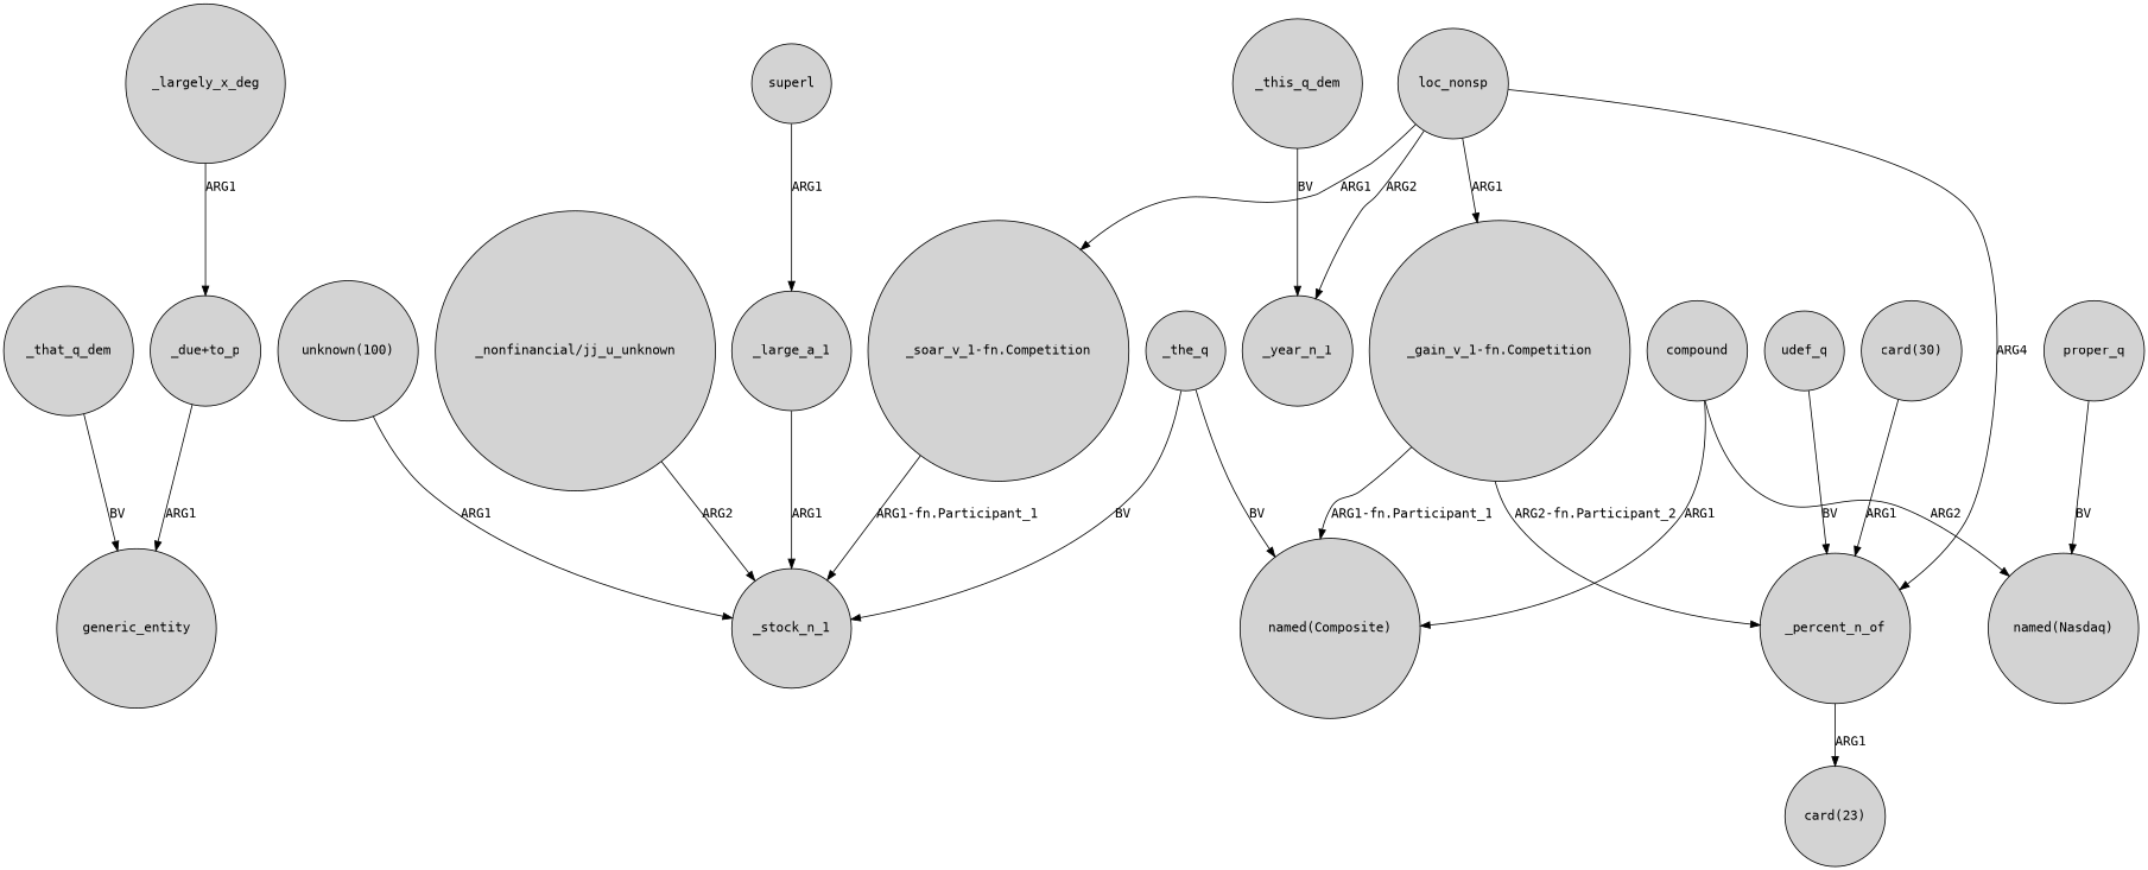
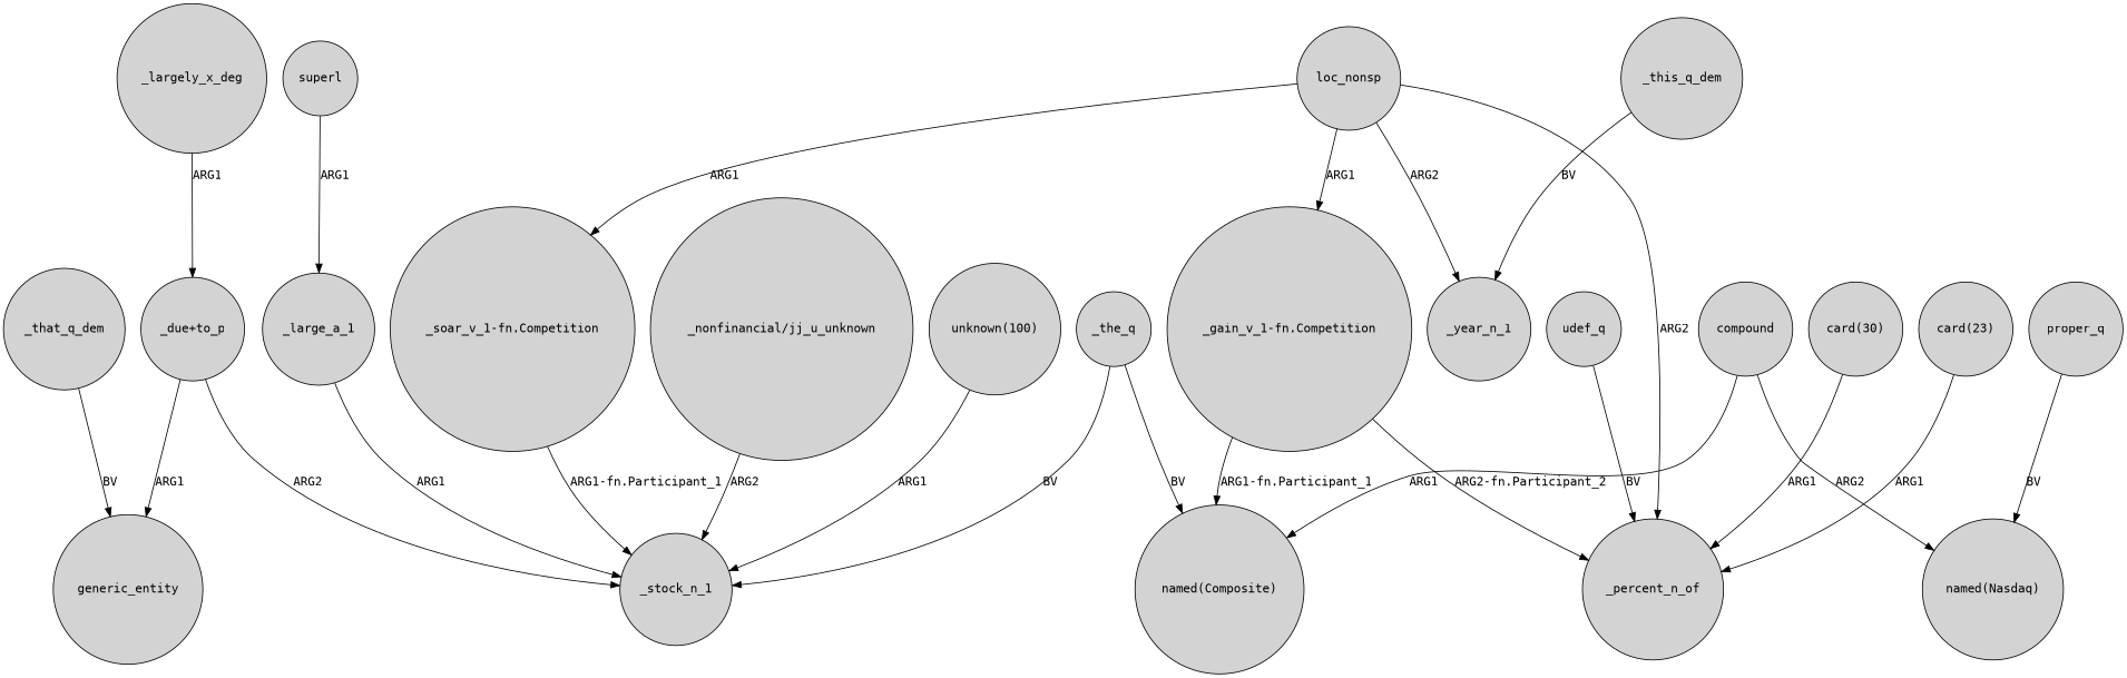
  digraph {
    fontname="DejaVu Sans Mono"
    node [fontname="DejaVu Sans Mono" shape=circle style=filled]
    edge [fontname="DejaVu Sans Mono"]
    "_due+to_p"
    generic_entity
    _stock_n_1
    proper_q
    "named(Nasdaq)"
    superl
    _large_a_1
    _the_q
    "named(Composite)"
    loc_nonsp
    "_gain_v_1-fn.Competition"
    _percent_n_of
    _year_n_1
    "_soar_v_1-fn.Competition"
    "card(23)"
    udef_q
    compound
    "card(30)"
    _this_q_dem
    n20 [label="unknown(100)"]
    _that_q_dem
    _largely_x_deg
    "_nonfinancial/jj_u_unknown"
    "_due+to_p" -> generic_entity [label=ARG1]
+   "_due+to_p" -> _stock_n_1 [label=ARG2]
    proper_q -> "named(Nasdaq)" [label=BV]
    superl -> _large_a_1 [label=ARG1]
    _large_a_1 -> _stock_n_1 [label=ARG1]
    _the_q -> _stock_n_1 [label=BV]
    _the_q -> "named(Composite)" [label=BV]
    loc_nonsp -> "_gain_v_1-fn.Competition" [label=ARG1]
-   loc_nonsp -> _percent_n_of [label=ARG4]
+   loc_nonsp -> _percent_n_of [label=ARG2]
    loc_nonsp -> _year_n_1 [label=ARG2]
    loc_nonsp -> "_soar_v_1-fn.Competition" [label=ARG1]
    "_gain_v_1-fn.Competition" -> "named(Composite)" [label="ARG1-fn.Participant_1"]
    "_gain_v_1-fn.Competition" -> _percent_n_of [label="ARG2-fn.Participant_2"]
    "_soar_v_1-fn.Competition" -> _stock_n_1 [label="ARG1-fn.Participant_1"]
-   _percent_n_of -> "card(23)" [label=ARG1]
+   "card(23)" -> _percent_n_of [label=ARG1]
    udef_q -> _percent_n_of [label=BV]
    compound -> "named(Nasdaq)" [label=ARG2]
    compound -> "named(Composite)" [label=ARG1]
    "card(30)" -> _percent_n_of [label=ARG1]
    _this_q_dem -> _year_n_1 [label=BV]
    n20 -> _stock_n_1 [label=ARG1]
    _that_q_dem -> generic_entity [label=BV]
    _largely_x_deg -> "_due+to_p" [label=ARG1]
    "_nonfinancial/jj_u_unknown" -> _stock_n_1 [label=ARG2]
  }
